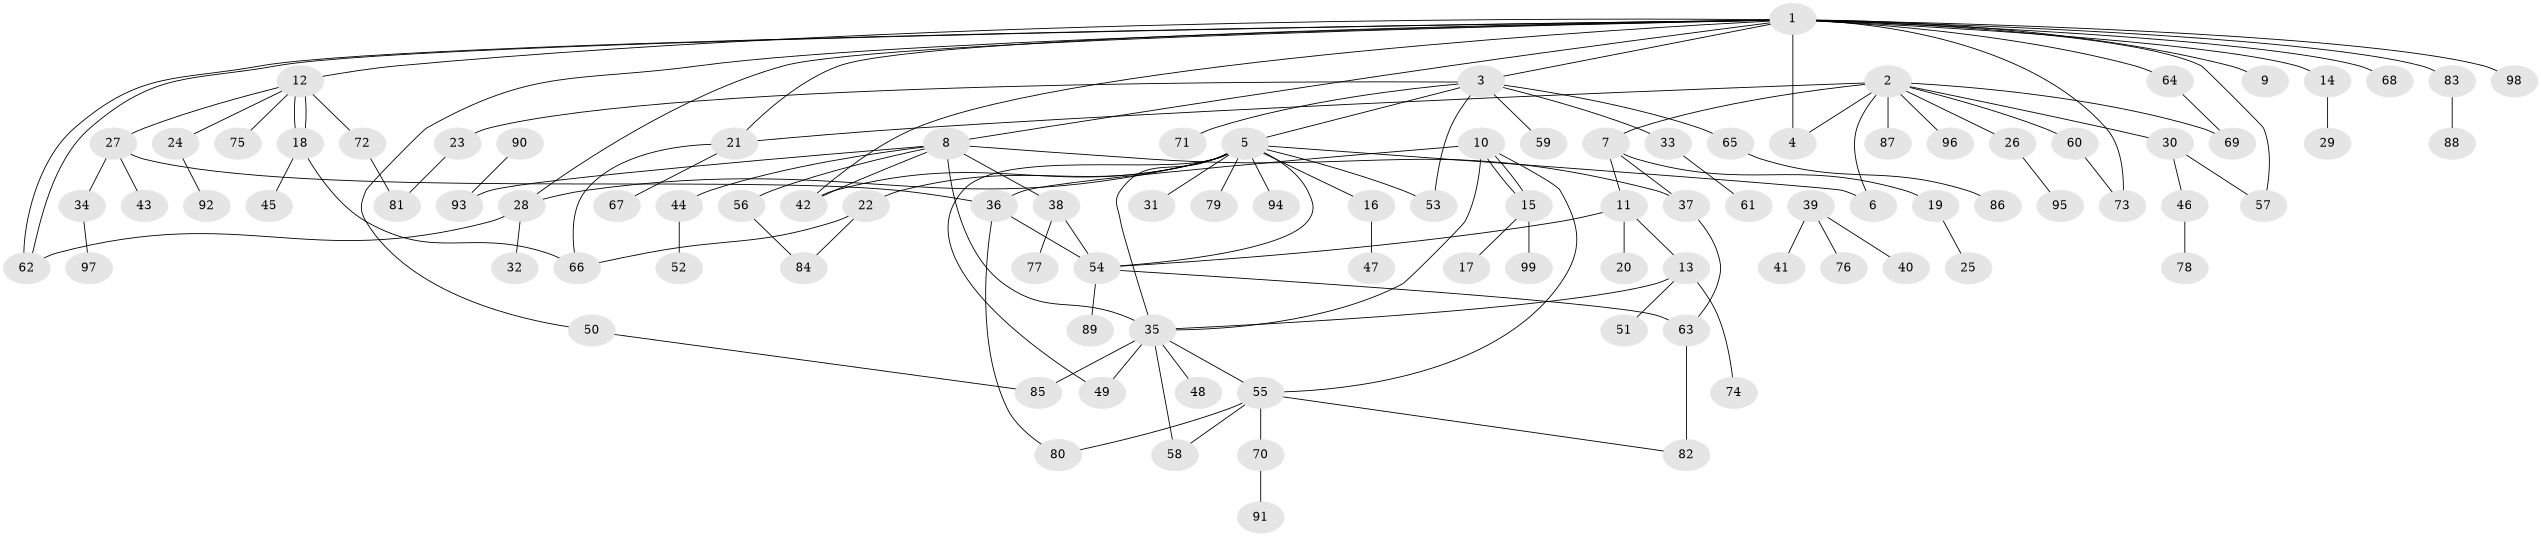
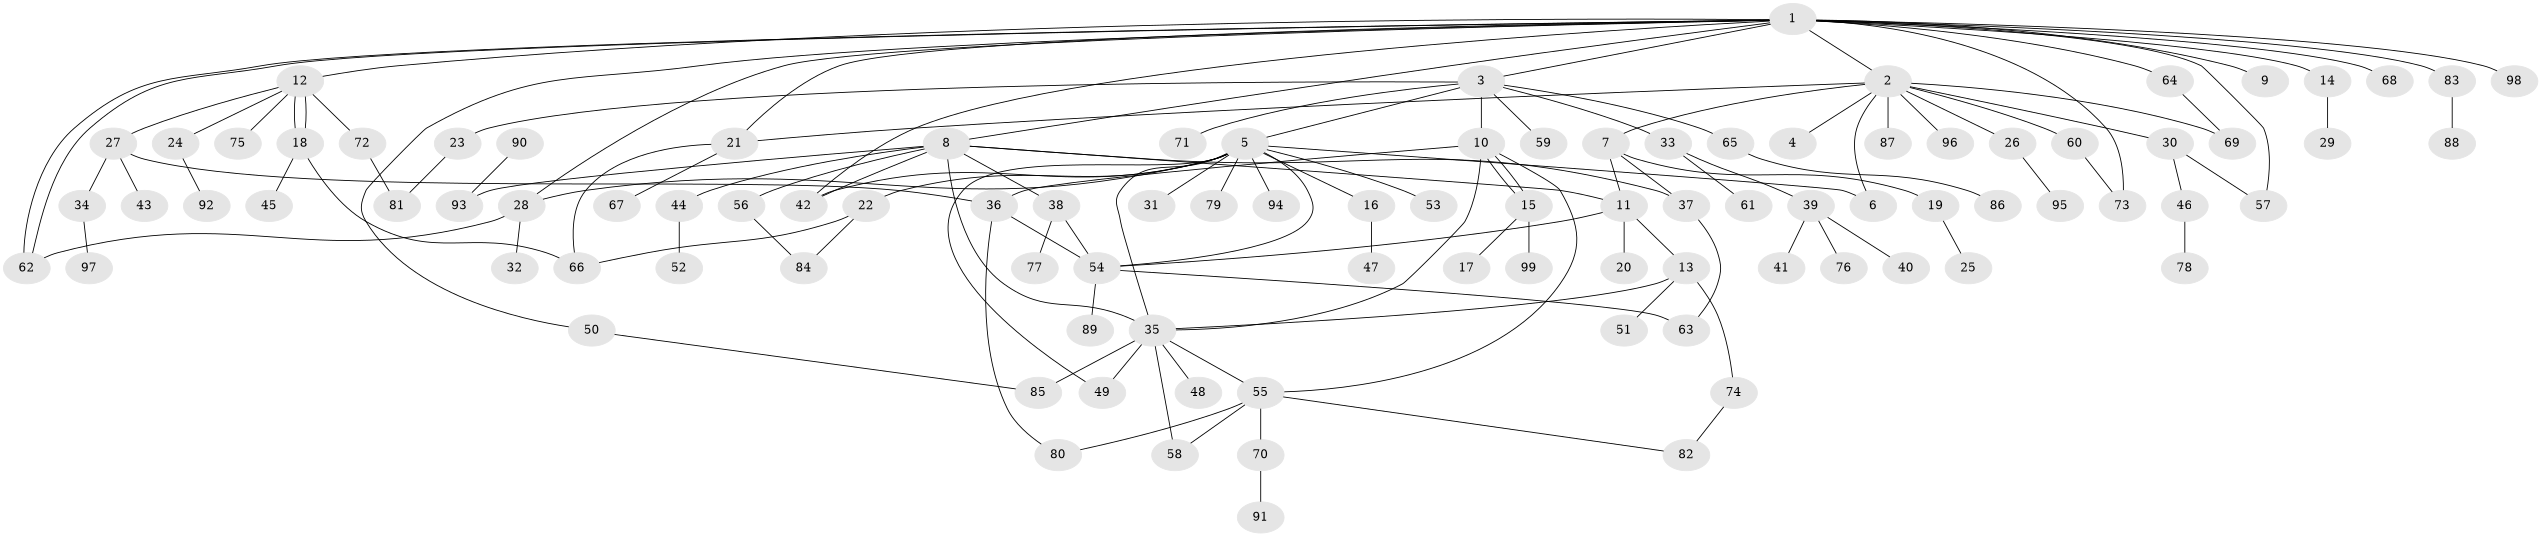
  graph {
    node [color=gray90 style=filled]
    1
    2
    3
    8
    9
    12
    14
    21
    28
    42
    50
    57
    62
    64
    68
    73
    83
    98
    4
    6
    7
    26
    30
    60
    69
    87
    96
    5
    10
    23
    33
    59
    65
    71
    35
    11
    37
    38
    44
    56
    93
    18
    24
    27
    72
    75
    29
    66
    67
    32
    85
    88
    19
    95
    46
    16
    22
    31
    49
    53
    54
    79
    94
    15
    36
    55
    81
    39
    61
    86
    47
    84
    48
    58
    63
    89
    13
    20
    25
    77
    52
    17
    99
    80
    70
    82
    51
    74
    45
    92
    34
    43
    97
    78
    40
    41
    76
    90
    91
-   1 -- 4
+   1 -- 2
    1 -- 3
    1 -- 8
    1 -- 9
    1 -- 12
    1 -- 14
    1 -- 21
    1 -- 28
    1 -- 42
    1 -- 50
    1 -- 57
    1 -- 62
    1 -- 62
    1 -- 64
    1 -- 68
    1 -- 73
    1 -- 83
    1 -- 98
    2 -- 21
    2 -- 4
    2 -- 6
    2 -- 7
    2 -- 26
    2 -- 30
    2 -- 60
    2 -- 69
    2 -- 87
    2 -- 96
    3 -- 5
-   3 -- 53
+   3 -- 10
    3 -- 23
    3 -- 33
    3 -- 59
    3 -- 65
    3 -- 71
    8 -- 42
    8 -- 35
+   8 -- 11
    8 -- 37
    8 -- 38
    8 -- 44
    8 -- 56
    8 -- 93
    12 -- 18
    12 -- 18
    12 -- 24
    12 -- 27
    12 -- 72
    12 -- 75
    14 -- 29
    21 -- 66
    21 -- 67
    28 -- 62
    28 -- 32
    50 -- 85
    64 -- 69
    83 -- 88
    7 -- 11
    7 -- 37
    7 -- 19
    26 -- 95
    30 -- 57
    30 -- 46
    60 -- 73
    5 -- 28
    5 -- 42
    5 -- 6
    5 -- 35
    5 -- 16
    5 -- 22
    5 -- 31
    5 -- 49
    5 -- 53
    5 -- 54
    5 -- 79
    5 -- 94
    10 -- 35
    10 -- 15
    10 -- 15
    10 -- 36
    10 -- 55
    23 -- 81
+   33 -- 39
    33 -- 61
    65 -- 86
    35 -- 85
    35 -- 49
    35 -- 55
    35 -- 48
    35 -- 58
    11 -- 54
    11 -- 13
    11 -- 20
    37 -- 63
    38 -- 54
    38 -- 77
    44 -- 52
    56 -- 84
    18 -- 66
    18 -- 45
    24 -- 92
    27 -- 36
    27 -- 34
    27 -- 43
    72 -- 81
    19 -- 25
    46 -- 78
    16 -- 47
    22 -- 66
    22 -- 84
    54 -- 63
    54 -- 89
    15 -- 17
    15 -- 99
    36 -- 54
    36 -- 80
    55 -- 58
    55 -- 80
    55 -- 70
    55 -- 82
    39 -- 40
    39 -- 41
    39 -- 76
-   63 -- 82
+   74 -- 82
    13 -- 35
    13 -- 51
    13 -- 74
    70 -- 91
    34 -- 97
    90 -- 93
  }
